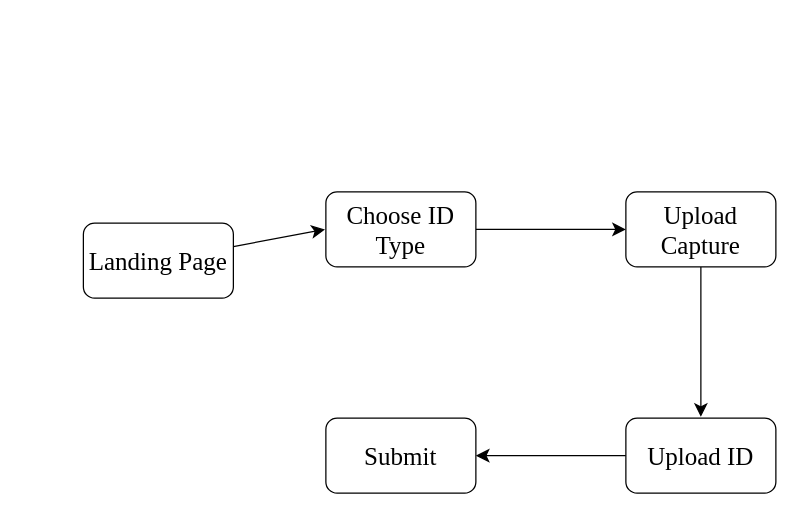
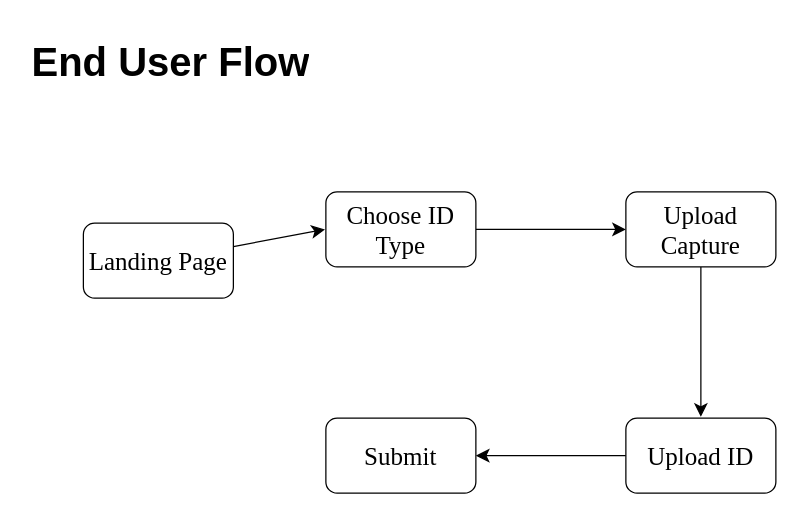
  <mxCell id="0" />
  <mxCell id="1" parent="0" />
+ <mxCell id="2" value="&lt;h1&gt;End User Flow&lt;/h1&gt;" style="text;html=1;strokeColor=none;fillColor=none;spacing=5;spacingTop=-20;whiteSpace=wrap;overflow=hidden;rounded=0;fontSize=16;" parent="1" vertex="1"><mxGeometry x="20" y="20" width="365" height="54" as="geometry" /></mxCell>
  <mxCell id="3" style="edgeStyle=none;curved=1;rounded=0;orthogonalLoop=1;jettySize=auto;html=1;fontSize=12;startSize=8;endSize=8;" parent="1" source="4" edge="1"><mxGeometry relative="1" as="geometry"><mxPoint x="259.286" y="183" as="targetPoint" /></mxGeometry></mxCell>
  <mxCell id="4" value="Landing Page" style="rounded=1;whiteSpace=wrap;html=1;hachureGap=4;fontFamily=Architects Daughter;fontSource=https%3A%2F%2Ffonts.googleapis.com%2Fcss%3Ffamily%3DArchitects%2BDaughter;fontSize=20;" parent="1" vertex="1"><mxGeometry x="66" y="178" width="120" height="60" as="geometry" /></mxCell>
  <mxCell id="5" value="" style="edgeStyle=none;curved=1;rounded=0;orthogonalLoop=1;jettySize=auto;html=1;fontSize=12;startSize=8;endSize=8;" parent="1" source="6" target="8" edge="1"><mxGeometry relative="1" as="geometry" /></mxCell>
  <mxCell id="6" value="Choose ID Type" style="rounded=1;whiteSpace=wrap;html=1;hachureGap=4;fontFamily=Architects Daughter;fontSource=https%3A%2F%2Ffonts.googleapis.com%2Fcss%3Ffamily%3DArchitects%2BDaughter;fontSize=20;" parent="1" vertex="1"><mxGeometry x="260" y="153" width="120" height="60" as="geometry" /></mxCell>
  <mxCell id="7" value="" style="edgeStyle=none;curved=1;rounded=0;orthogonalLoop=1;jettySize=auto;html=1;fontSize=12;startSize=8;endSize=8;" parent="1" source="8" edge="1"><mxGeometry relative="1" as="geometry"><mxPoint x="560" y="333" as="targetPoint" /></mxGeometry></mxCell>
  <mxCell id="8" value="Upload Capture" style="whiteSpace=wrap;html=1;fontSize=20;fontFamily=Architects Daughter;rounded=1;hachureGap=4;fontSource=https%3A%2F%2Ffonts.googleapis.com%2Fcss%3Ffamily%3DArchitects%2BDaughter;" parent="1" vertex="1"><mxGeometry x="500" y="153" width="120" height="60" as="geometry" /></mxCell>
  <mxCell id="9" value="" style="edgeStyle=none;curved=1;rounded=0;orthogonalLoop=1;jettySize=auto;html=1;fontSize=12;startSize=8;endSize=8;" parent="1" source="10" target="11" edge="1"><mxGeometry relative="1" as="geometry" /></mxCell>
  <mxCell id="10" value="Upload ID" style="whiteSpace=wrap;html=1;fontSize=20;fontFamily=Architects Daughter;rounded=1;hachureGap=4;fontSource=https%3A%2F%2Ffonts.googleapis.com%2Fcss%3Ffamily%3DArchitects%2BDaughter;" parent="1" vertex="1"><mxGeometry x="500" y="334" width="120" height="60" as="geometry" /></mxCell>
  <mxCell id="11" value="Submit" style="whiteSpace=wrap;html=1;fontSize=20;fontFamily=Architects Daughter;rounded=1;hachureGap=4;fontSource=https%3A%2F%2Ffonts.googleapis.com%2Fcss%3Ffamily%3DArchitects%2BDaughter;" parent="1" vertex="1"><mxGeometry x="260" y="334" width="120" height="60" as="geometry" /></mxCell>
